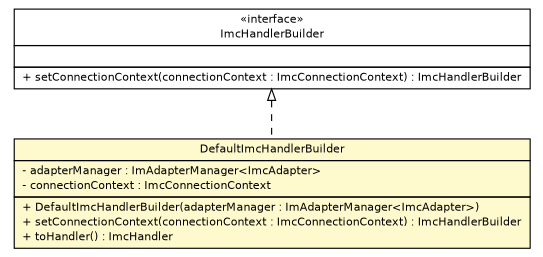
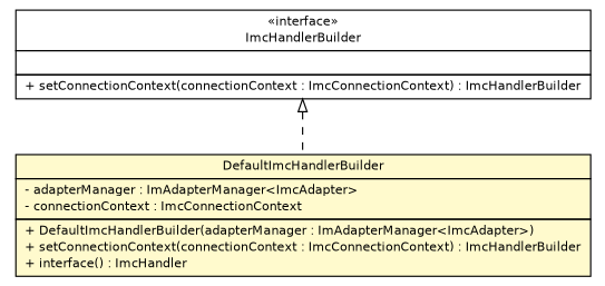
  digraph {
    nodesep=0.25
    ranksep=0.5
    node [fontcolor=black fontname=Helvetica fontsize=10.0 shape=plaintext]
    n1 [label=<<table title="de.hsbremen.tc.tnc.tnccs.message.handler.ImcHandlerBuilder" border="0" cellborder="1" cellspacing="0" cellpadding="2" port="p" href="../ImcHandlerBuilder.html"> 		<tr><td><table border="0" cellspacing="0" cellpadding="1"> <tr><td align="center" balign="center"> &#171;interface&#187; </td></tr> <tr><td align="center" balign="center"> ImcHandlerBuilder </td></tr> 		</table></td></tr> 		<tr><td><table border="0" cellspacing="0" cellpadding="1"> <tr><td align="left" balign="left">  </td></tr> 		</table></td></tr> 		<tr><td><table border="0" cellspacing="0" cellpadding="1"> <tr><td align="left" balign="left"> + setConnectionContext(connectionContext : ImcConnectionContext) : ImcHandlerBuilder </td></tr> 		</table></td></tr> 		</table>>]
-   n2 [label=<<table title="de.hsbremen.tc.tnc.tnccs.message.handler.simple.DefaultImcHandlerBuilder" border="0" cellborder="1" cellspacing="0" cellpadding="2" port="p" bgcolor="lemonChiffon" href="./DefaultImcHandlerBuilder.html"> 		<tr><td><table border="0" cellspacing="0" cellpadding="1"> <tr><td align="center" balign="center"> DefaultImcHandlerBuilder </td></tr> 		</table></td></tr> 		<tr><td><table border="0" cellspacing="0" cellpadding="1"> <tr><td align="left" balign="left"> - adapterManager : ImAdapterManager&lt;ImcAdapter&gt; </td></tr> <tr><td align="left" balign="left"> - connectionContext : ImcConnectionContext </td></tr> 		</table></td></tr> 		<tr><td><table border="0" cellspacing="0" cellpadding="1"> <tr><td align="left" balign="left"> + DefaultImcHandlerBuilder(adapterManager : ImAdapterManager&lt;ImcAdapter&gt;) </td></tr> <tr><td align="left" balign="left"> + setConnectionContext(connectionContext : ImcConnectionContext) : ImcHandlerBuilder </td></tr> <tr><td align="left" balign="left"> + toHandler() : ImcHandler </td></tr> 		</table></td></tr> 		</table>>]
+   n2 [label=<<table title="de.hsbremen.tc.tnc.tnccs.message.handler.simple.DefaultImcHandlerBuilder" border="0" cellborder="1" cellspacing="0" cellpadding="2" port="p" bgcolor="lemonChiffon" href="./DefaultImcHandlerBuilder.html"> 		<tr><td><table border="0" cellspacing="0" cellpadding="1"> <tr><td align="center" balign="center"> DefaultImcHandlerBuilder </td></tr> 		</table></td></tr> 		<tr><td><table border="0" cellspacing="0" cellpadding="1"> <tr><td align="left" balign="left"> - adapterManager : ImAdapterManager&lt;ImcAdapter&gt; </td></tr> <tr><td align="left" balign="left"> - connectionContext : ImcConnectionContext </td></tr> 		</table></td></tr> 		<tr><td><table border="0" cellspacing="0" cellpadding="1"> <tr><td align="left" balign="left"> + DefaultImcHandlerBuilder(adapterManager : ImAdapterManager&lt;ImcAdapter&gt;) </td></tr> <tr><td align="left" balign="left"> + setConnectionContext(connectionContext : ImcConnectionContext) : ImcHandlerBuilder </td></tr> <tr><td align="left" balign="left"> + interface() : ImcHandler </td></tr> 		</table></td></tr> 		</table>>]
    n1 -> n2 [arrowtail=empty dir=back fontname=Helvetica fontsize=10 headport=p labelfontname=Helvetica labelfontsize=10 style=dashed tailport=p]
  }
